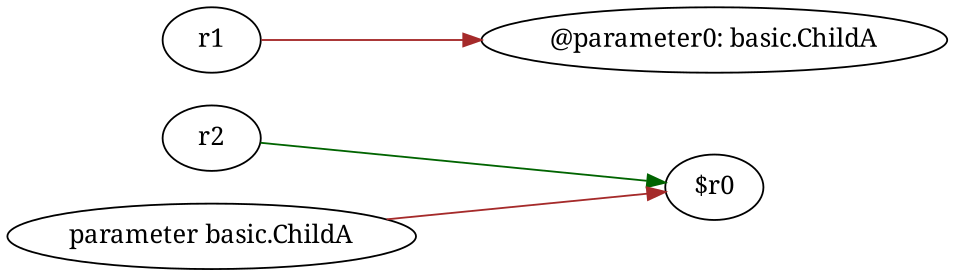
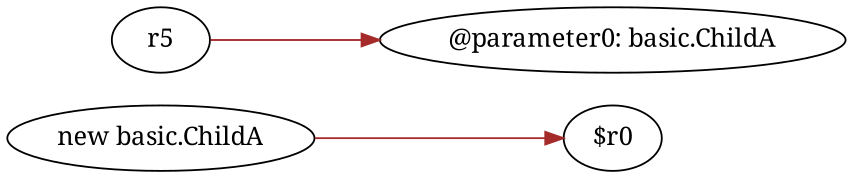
  digraph {
    fontname="Noto Serif"
    rankdir=LR
    node [fontname="Noto Serif"]
    edge [color=brown fontname="Noto Serif"]
-   n1 [label=r2]
    n2 [label="$r0"]
-   n3 [label="parameter basic.ChildA"]
-   n4 [label=r1]
+   n3 [label="new basic.ChildA"]
+   n4 [label=r5]
    n5 [label="@parameter0: basic.ChildA"]
-   n1 -> n2 [color=darkgreen]
    n3 -> n2
    n4 -> n5
  }
